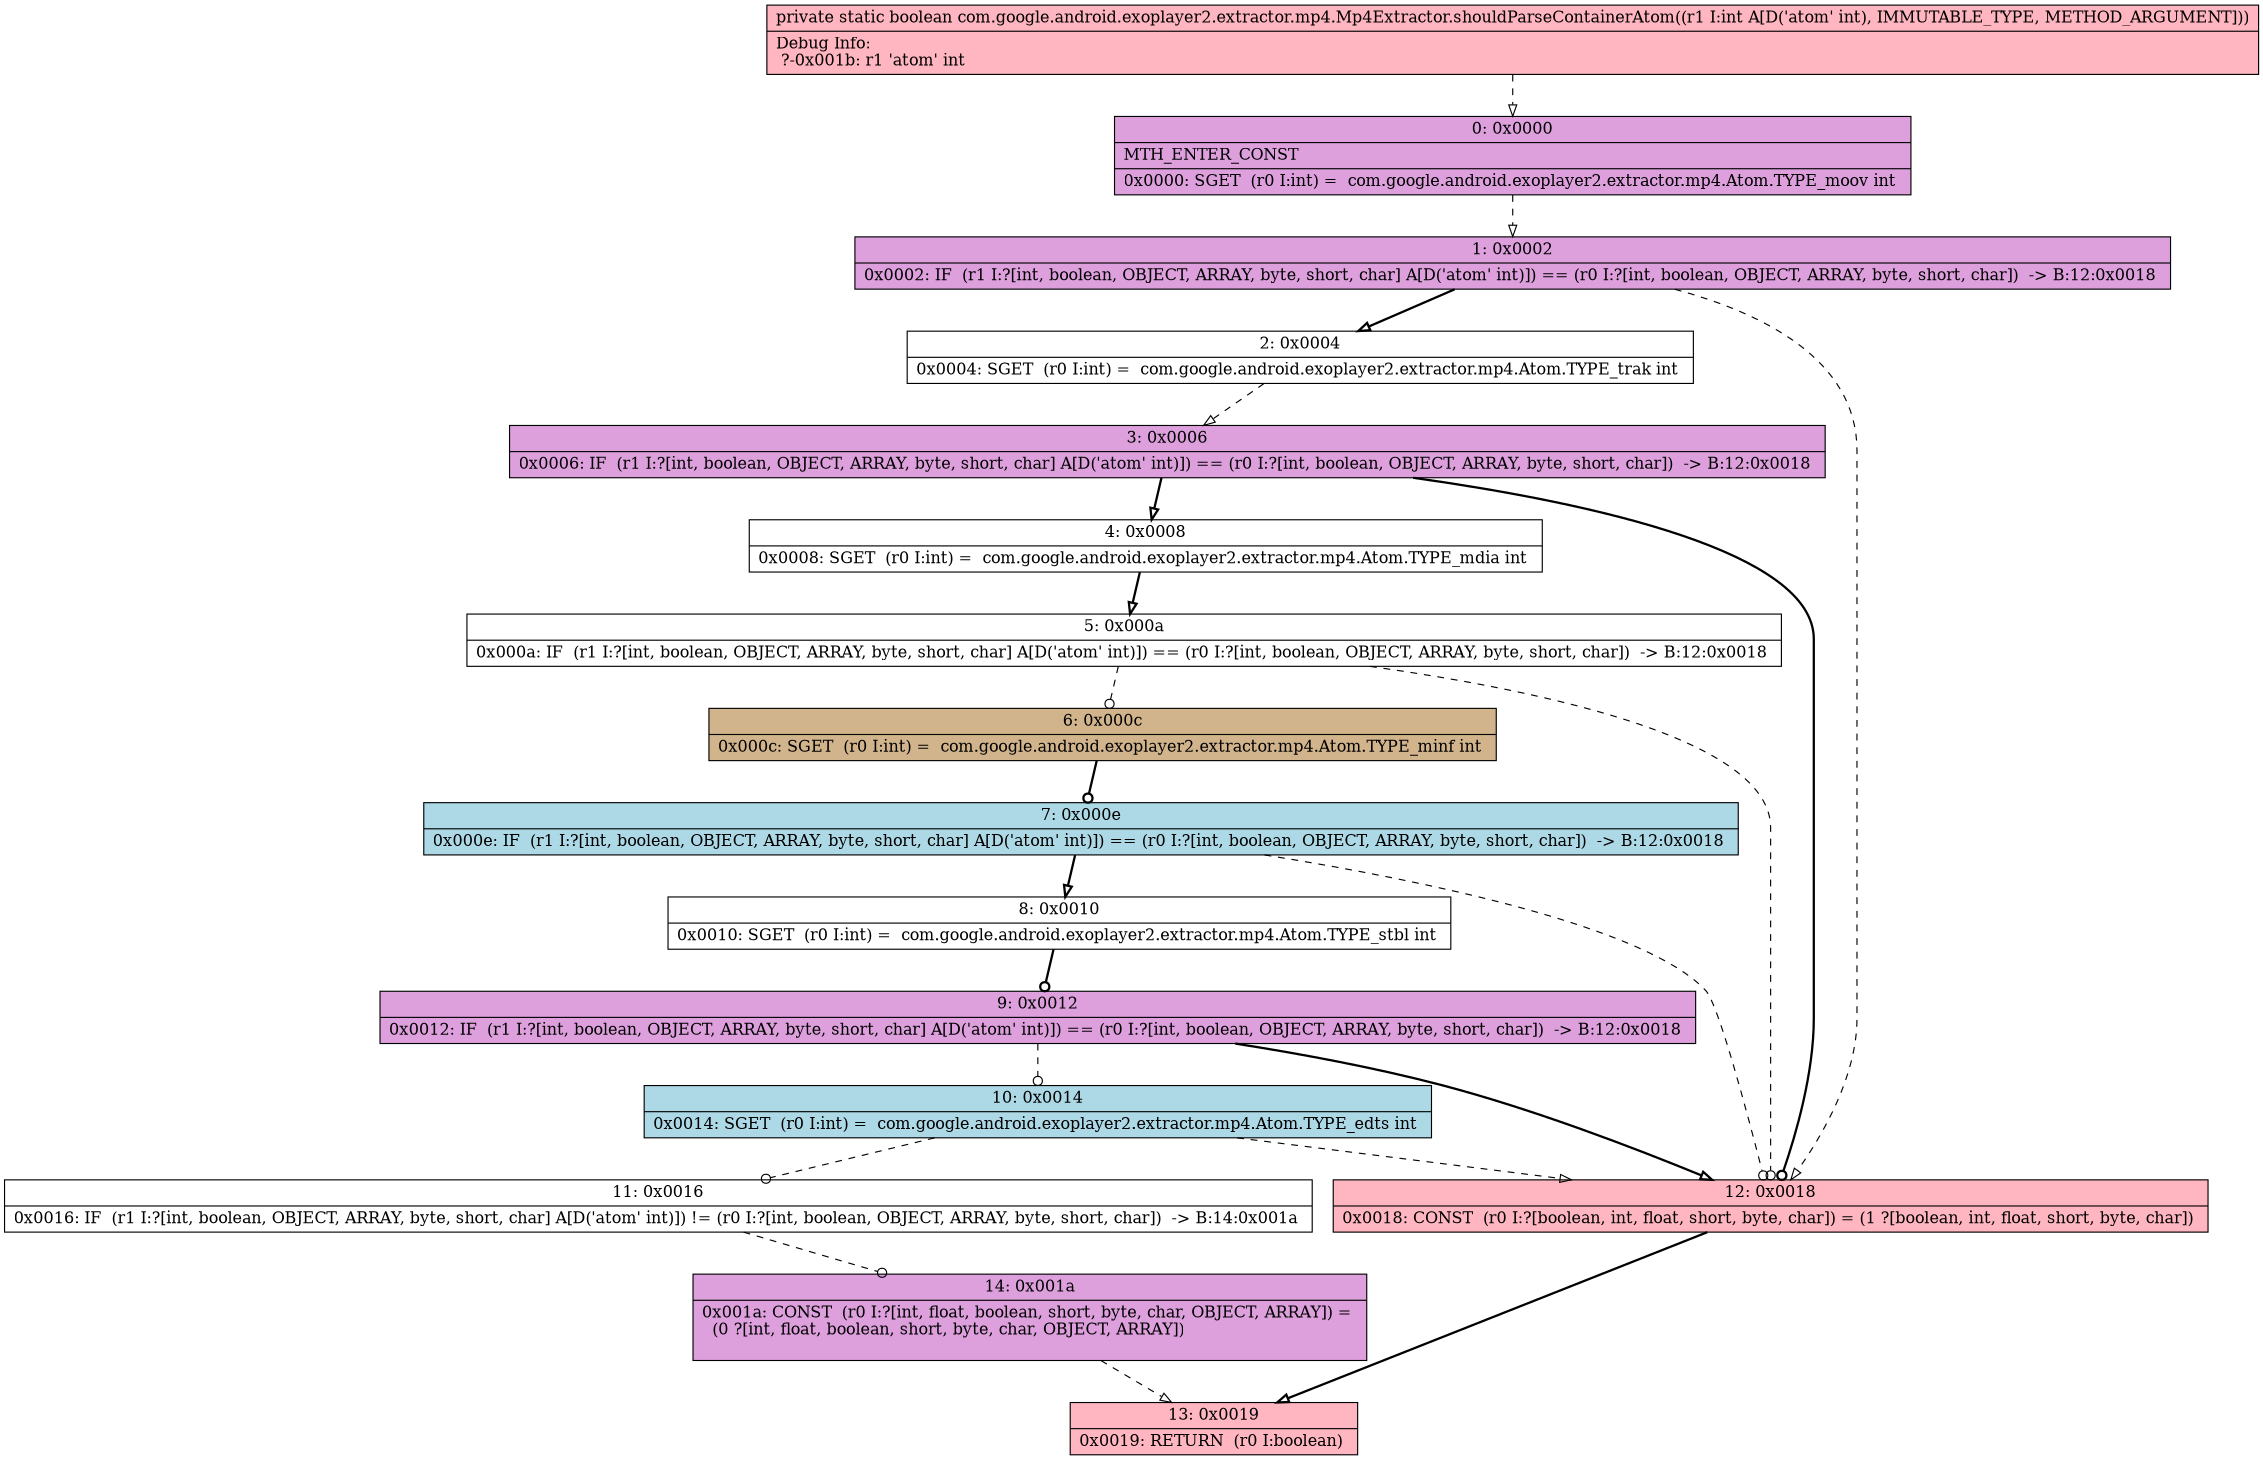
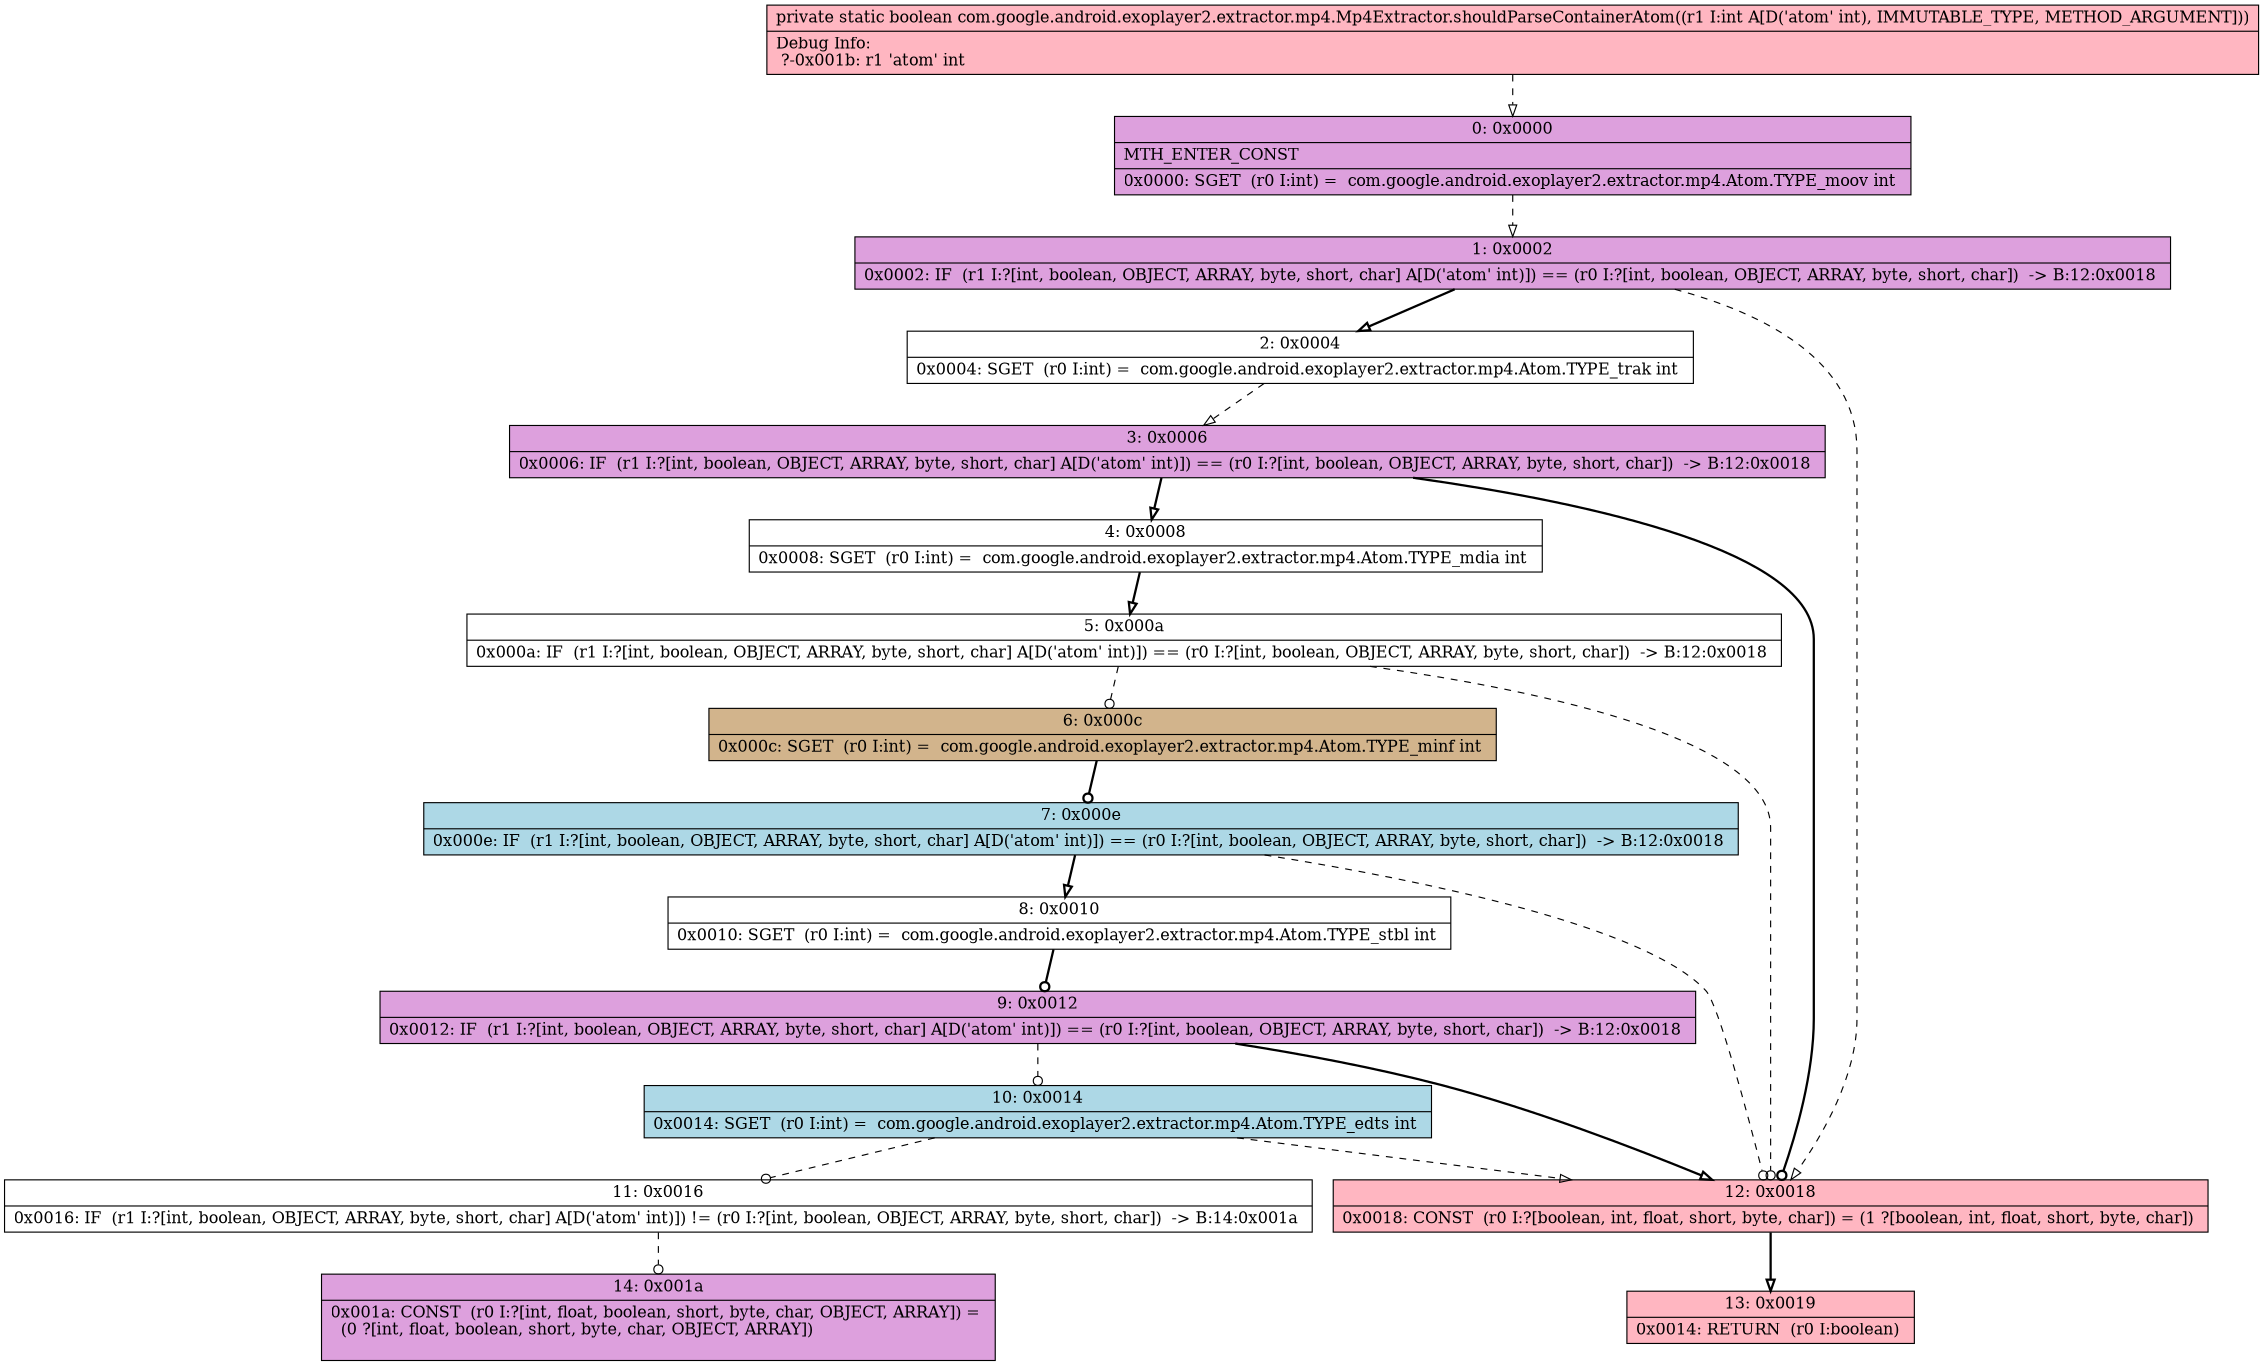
  digraph {
    fontname="DejaVu Serif"
    node [fillcolor=plum fontname="DejaVu Serif" shape=record style=filled]
    edge [arrowhead=onormal fontname="DejaVu Serif" style=dashed]
    n1 [label="{0\:\ 0x0000|MTH_ENTER_CONST\l|0x0000: SGET  (r0 I:int) =  com.google.android.exoplayer2.extractor.mp4.Atom.TYPE_moov int \l}"]
    n2 [label="{1\:\ 0x0002|0x0002: IF  (r1 I:?[int, boolean, OBJECT, ARRAY, byte, short, char] A[D('atom' int)]) == (r0 I:?[int, boolean, OBJECT, ARRAY, byte, short, char])  \-\> B:12:0x0018 \l}"]
    n3 [fillcolor=white label="{2\:\ 0x0004|0x0004: SGET  (r0 I:int) =  com.google.android.exoplayer2.extractor.mp4.Atom.TYPE_trak int \l}"]
    n4 [fillcolor=lightpink label="{12\:\ 0x0018|0x0018: CONST  (r0 I:?[boolean, int, float, short, byte, char]) = (1 ?[boolean, int, float, short, byte, char]) \l}"]
    n5 [label="{3\:\ 0x0006|0x0006: IF  (r1 I:?[int, boolean, OBJECT, ARRAY, byte, short, char] A[D('atom' int)]) == (r0 I:?[int, boolean, OBJECT, ARRAY, byte, short, char])  \-\> B:12:0x0018 \l}"]
-   n6 [fillcolor=lightpink label="{13\:\ 0x0019|0x0019: RETURN  (r0 I:boolean) \l}"]
+   n6 [fillcolor=lightpink label="{13\:\ 0x0019|0x0014: RETURN  (r0 I:boolean) \l}"]
    n7 [fillcolor=white label="{4\:\ 0x0008|0x0008: SGET  (r0 I:int) =  com.google.android.exoplayer2.extractor.mp4.Atom.TYPE_mdia int \l}"]
    n8 [fillcolor=white label="{5\:\ 0x000a|0x000a: IF  (r1 I:?[int, boolean, OBJECT, ARRAY, byte, short, char] A[D('atom' int)]) == (r0 I:?[int, boolean, OBJECT, ARRAY, byte, short, char])  \-\> B:12:0x0018 \l}"]
    n9 [fillcolor=tan label="{6\:\ 0x000c|0x000c: SGET  (r0 I:int) =  com.google.android.exoplayer2.extractor.mp4.Atom.TYPE_minf int \l}"]
    n10 [fillcolor=lightblue label="{7\:\ 0x000e|0x000e: IF  (r1 I:?[int, boolean, OBJECT, ARRAY, byte, short, char] A[D('atom' int)]) == (r0 I:?[int, boolean, OBJECT, ARRAY, byte, short, char])  \-\> B:12:0x0018 \l}"]
    n11 [fillcolor=white label="{8\:\ 0x0010|0x0010: SGET  (r0 I:int) =  com.google.android.exoplayer2.extractor.mp4.Atom.TYPE_stbl int \l}"]
    n12 [label="{9\:\ 0x0012|0x0012: IF  (r1 I:?[int, boolean, OBJECT, ARRAY, byte, short, char] A[D('atom' int)]) == (r0 I:?[int, boolean, OBJECT, ARRAY, byte, short, char])  \-\> B:12:0x0018 \l}"]
    n13 [fillcolor=lightblue label="{10\:\ 0x0014|0x0014: SGET  (r0 I:int) =  com.google.android.exoplayer2.extractor.mp4.Atom.TYPE_edts int \l}"]
    n14 [fillcolor=white label="{11\:\ 0x0016|0x0016: IF  (r1 I:?[int, boolean, OBJECT, ARRAY, byte, short, char] A[D('atom' int)]) != (r0 I:?[int, boolean, OBJECT, ARRAY, byte, short, char])  \-\> B:14:0x001a \l}"]
    n15 [label="{14\:\ 0x001a|0x001a: CONST  (r0 I:?[int, float, boolean, short, byte, char, OBJECT, ARRAY]) = \l  (0 ?[int, float, boolean, short, byte, char, OBJECT, ARRAY])\l \l}"]
    n16 [fillcolor=lightpink label="{private static boolean com.google.android.exoplayer2.extractor.mp4.Mp4Extractor.shouldParseContainerAtom((r1 I:int A[D('atom' int), IMMUTABLE_TYPE, METHOD_ARGUMENT]))  | Debug Info:\l  ?\-0x001b: r1 'atom' int\l}"]
    n1 -> n2
    n2 -> n3 [style=bold]
    n2 -> n4
    n3 -> n5
    n4 -> n6 [style=bold]
    n5 -> n4 [arrowhead=odot style=bold]
    n5 -> n7 [style=bold]
    n7 -> n8 [style=bold]
    n8 -> n4 [arrowhead=odot]
    n8 -> n9 [arrowhead=odot]
    n9 -> n10 [arrowhead=odot style=bold]
    n10 -> n4 [arrowhead=odot]
    n10 -> n11 [style=bold]
    n11 -> n12 [arrowhead=odot style=bold]
    n12 -> n4 [style=bold]
    n12 -> n13 [arrowhead=odot]
    n13 -> n4
    n13 -> n14 [arrowhead=odot]
    n14 -> n15 [arrowhead=odot]
-   n15 -> n6
    n16 -> n1
  }
